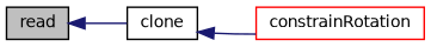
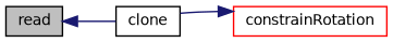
  digraph {
    fontname="DejaVu Sans"
    rankdir=LR
    node [color=black fontname="DejaVu Sans" fontsize=10 shape=record]
    edge [color=midnightblue dir=back fontname="DejaVu Sans" fontsize=10 labelfontname=FreeSans labelfontsize=10 style=solid]
    n1 [fillcolor=grey75 fontcolor=black height=0.2 label=read style=filled width=0.4]
    n2 [height=0.2 label=clone width=0.4]
    n3 [color=red height=0.2 label=constrainRotation width=0.4]
    n1 -> n2
-   n2 -> n3
+   n3 -> n2
  }
